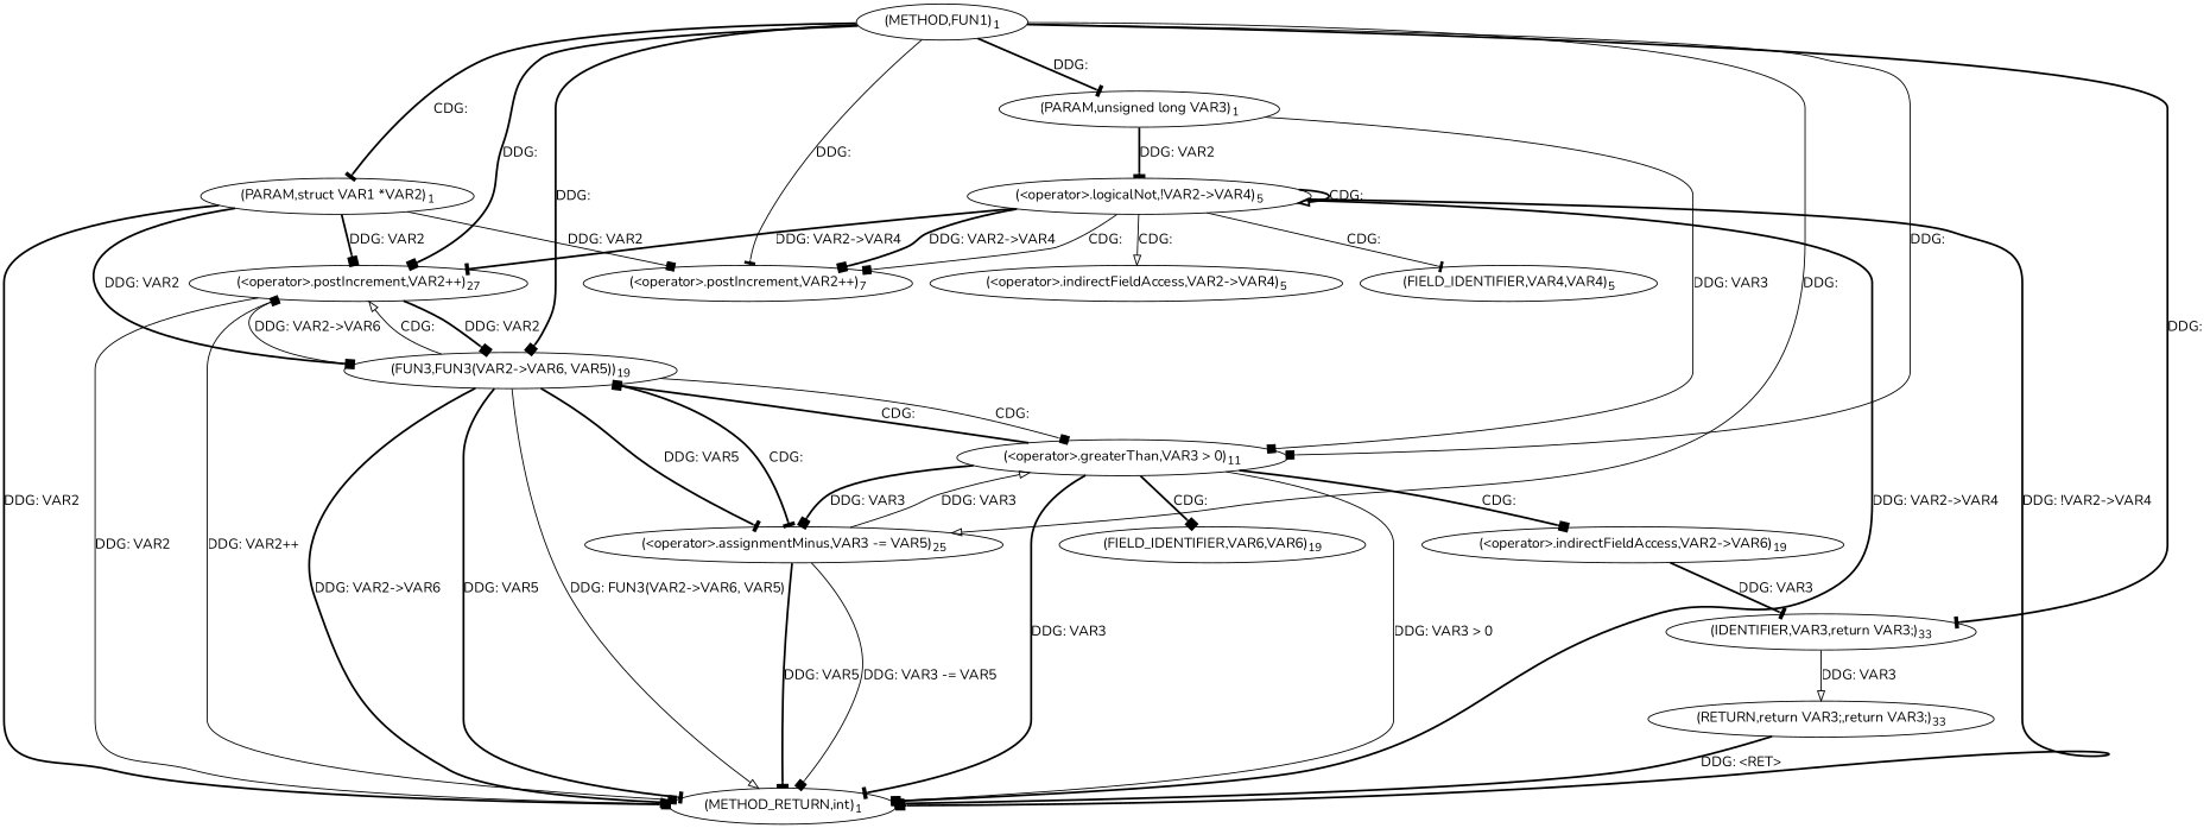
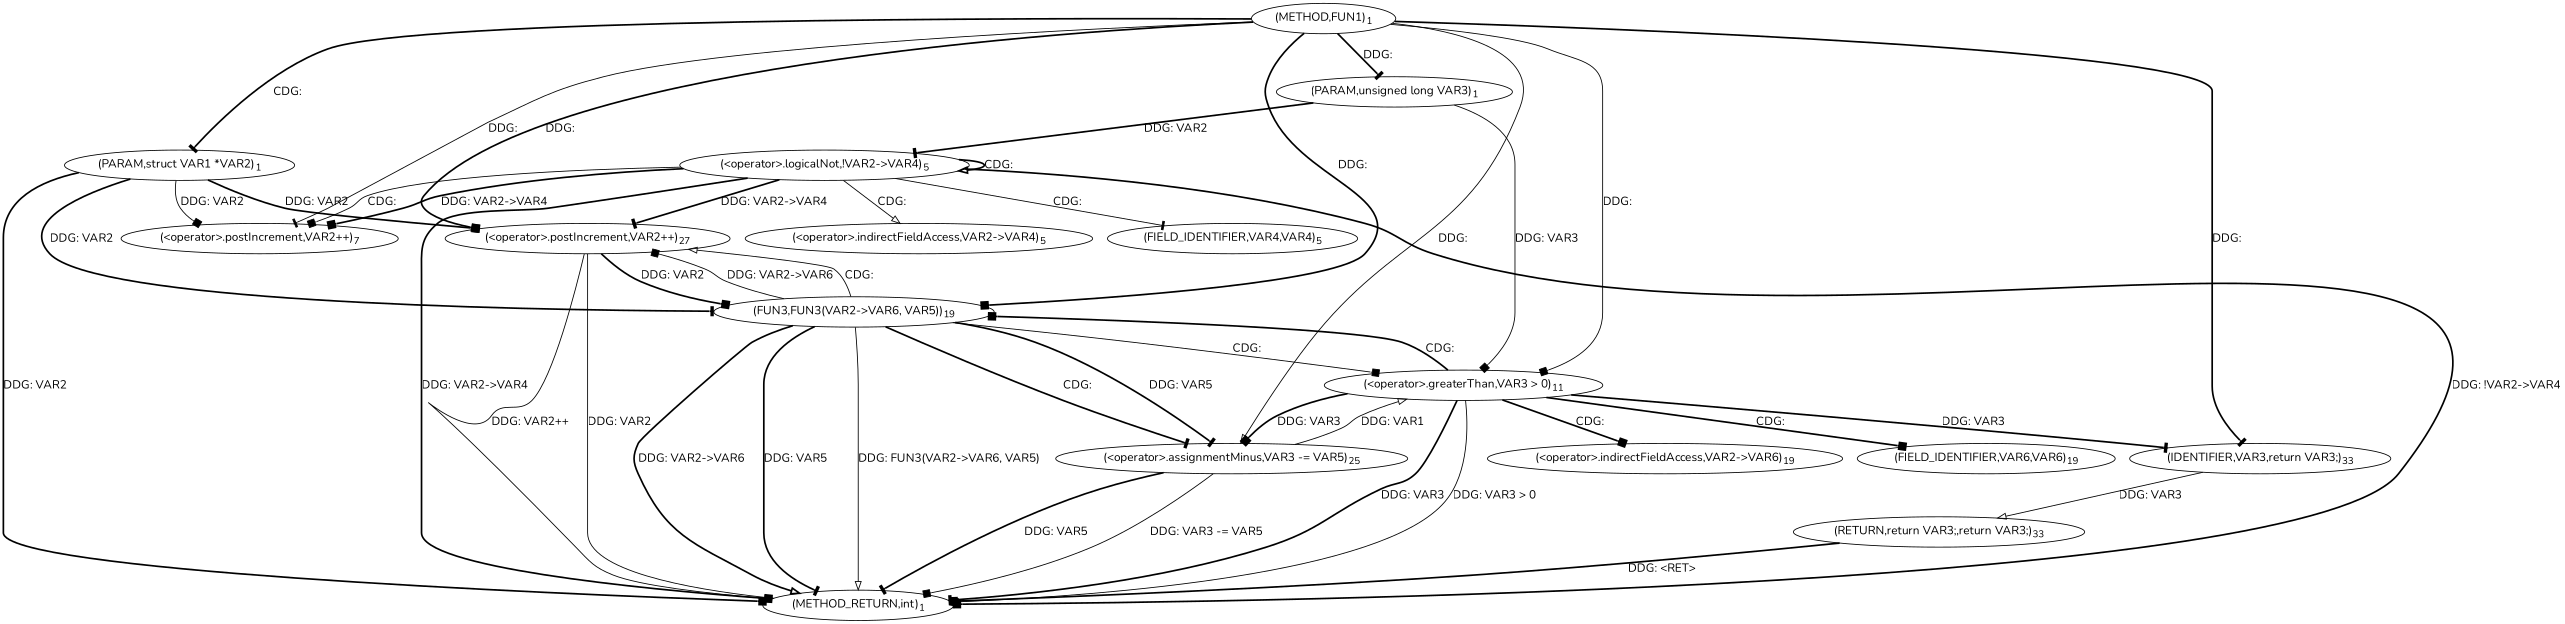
  digraph {
    fontname=Nunito
    node [fontname=Nunito]
    edge [arrowhead=box fontname=Nunito style=bold]
    n1 [label=<(METHOD,FUN1)<SUB>1</SUB>>]
    n2 [label=<(PARAM,struct VAR1 *VAR2)<SUB>1</SUB>>]
    n3 [label=<(PARAM,unsigned long VAR3)<SUB>1</SUB>>]
    n4 [label=<(&lt;operator&gt;.postIncrement,VAR2++)<SUB>7</SUB>>]
    n5 [label=<(&lt;operator&gt;.greaterThan,VAR3 &gt; 0)<SUB>11</SUB>>]
    n6 [label=<(IDENTIFIER,VAR3,return VAR3;)<SUB>33</SUB>>]
    n7 [label=<(&lt;operator&gt;.assignmentMinus,VAR3 -= VAR5)<SUB>25</SUB>>]
    n8 [label=<(&lt;operator&gt;.postIncrement,VAR2++)<SUB>27</SUB>>]
    n9 [label=<(FUN3,FUN3(VAR2-&gt;VAR6, VAR5))<SUB>19</SUB>>]
    n10 [label=<(METHOD_RETURN,int)<SUB>1</SUB>>]
    n11 [label=<(&lt;operator&gt;.logicalNot,!VAR2-&gt;VAR4)<SUB>5</SUB>>]
    n12 [label=<(&lt;operator&gt;.indirectFieldAccess,VAR2-&gt;VAR6)<SUB>19</SUB>>]
    n13 [label=<(FIELD_IDENTIFIER,VAR6,VAR6)<SUB>19</SUB>>]
    n14 [label=<(RETURN,return VAR3;,return VAR3;)<SUB>33</SUB>>]
    n15 [label=<(&lt;operator&gt;.indirectFieldAccess,VAR2-&gt;VAR4)<SUB>5</SUB>>]
    n16 [label=<(FIELD_IDENTIFIER,VAR4,VAR4)<SUB>5</SUB>>]
    n1 -> n2 [arrowhead=tee label="CDG: "]
    n1 -> n3 [arrowhead=tee label="DDG: "]
    n1 -> n4 [arrowhead=tee label="DDG: " style=solid]
    n1 -> n5 [label="DDG: " style=solid]
    n1 -> n6 [arrowhead=tee label="DDG: "]
    n1 -> n7 [arrowhead=onormal label="DDG: " style=solid]
    n1 -> n8 [label="DDG: "]
    n1 -> n9 [label="DDG: "]
    n2 -> n4 [label="DDG: VAR2" style=solid]
    n2 -> n8 [label="DDG: VAR2"]
-   n2 -> n9 [label="DDG: VAR2"]
+   n2 -> n9 [arrowhead=tee label="DDG: VAR2"]
    n2 -> n10 [label="DDG: VAR2"]
    n3 -> n5 [label="DDG: VAR3" style=solid]
    n3 -> n11 [arrowhead=tee label="DDG: VAR2"]
-   n12 -> n6 [arrowhead=tee label="DDG: VAR3"]
+   n5 -> n6 [arrowhead=tee label="DDG: VAR3"]
    n5 -> n7 [label="DDG: VAR3"]
    n5 -> n9 [label="CDG: "]
    n5 -> n10 [arrowhead=tee label="DDG: VAR3"]
    n5 -> n10 [label="DDG: VAR3 &gt; 0" style=solid]
    n5 -> n12 [label="CDG: "]
    n5 -> n13 [label="CDG: "]
    n6 -> n14 [arrowhead=onormal label="DDG: VAR3" style=solid]
-   n7 -> n5 [arrowhead=onormal label="DDG: VAR3" style=solid]
+   n7 -> n5 [arrowhead=onormal label="DDG: VAR1" style=solid]
    n7 -> n10 [arrowhead=tee label="DDG: VAR5"]
    n7 -> n10 [label="DDG: VAR3 -= VAR5" style=solid]
    n8 -> n9 [label="DDG: VAR2"]
    n8 -> n10 [arrowhead=onormal label="DDG: VAR2" style=solid]
    n8 -> n10 [label="DDG: VAR2++" style=solid]
    n9 -> n5 [label="CDG: " style=solid]
    n9 -> n7 [arrowhead=tee label="DDG: VAR5"]
    n9 -> n7 [arrowhead=tee label="CDG: "]
    n9 -> n8 [label="DDG: VAR2-&gt;VAR6" style=solid]
    n9 -> n8 [arrowhead=onormal label="CDG: " style=solid]
    n9 -> n10 [arrowhead=onormal label="DDG: VAR2-&gt;VAR6"]
    n9 -> n10 [arrowhead=tee label="DDG: VAR5"]
    n9 -> n10 [arrowhead=onormal label="DDG: FUN3(VAR2-&gt;VAR6, VAR5)" style=solid]
    n11 -> n4 [label="DDG: VAR2-&gt;VAR4"]
    n11 -> n4 [label="CDG: " style=solid]
    n11 -> n8 [arrowhead=tee label="DDG: VAR2-&gt;VAR4"]
    n11 -> n10 [label="DDG: VAR2-&gt;VAR4"]
    n11 -> n10 [label="DDG: !VAR2-&gt;VAR4"]
    n11 -> n11 [arrowhead=onormal label="CDG: "]
    n11 -> n15 [arrowhead=onormal label="CDG: " style=solid]
    n11 -> n16 [arrowhead=tee label="CDG: " style=solid]
    n14 -> n10 [label="DDG: &lt;RET&gt;"]
  }
